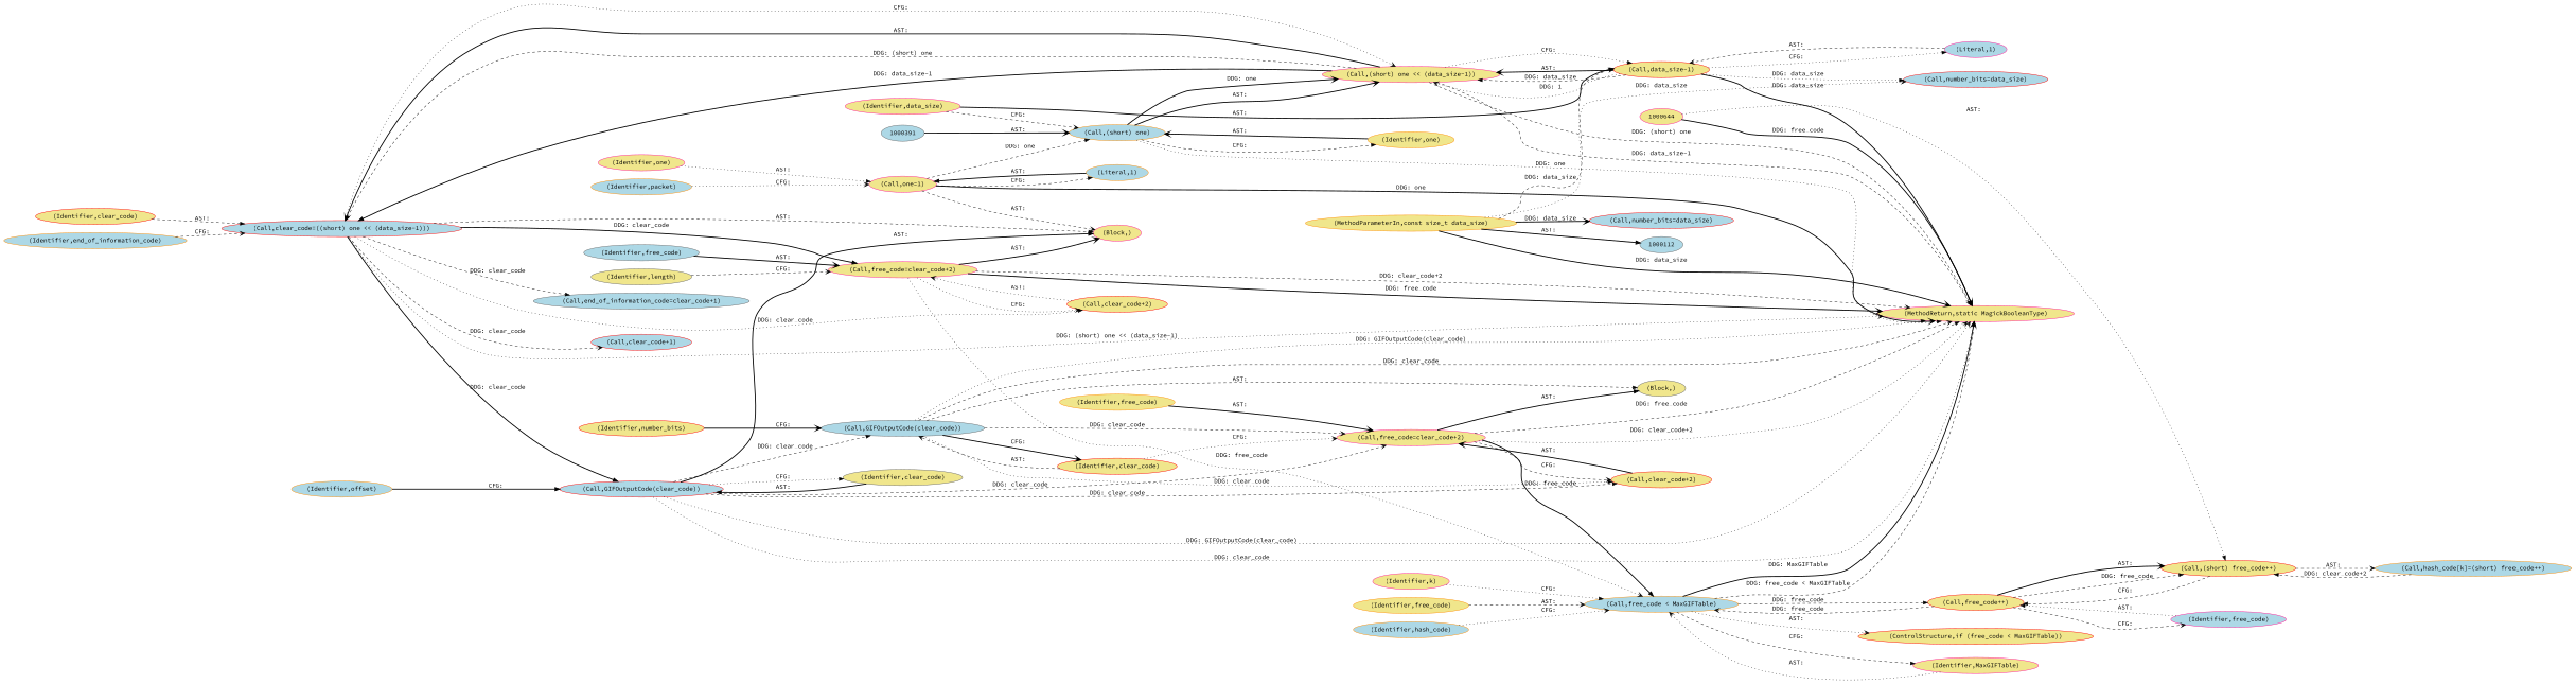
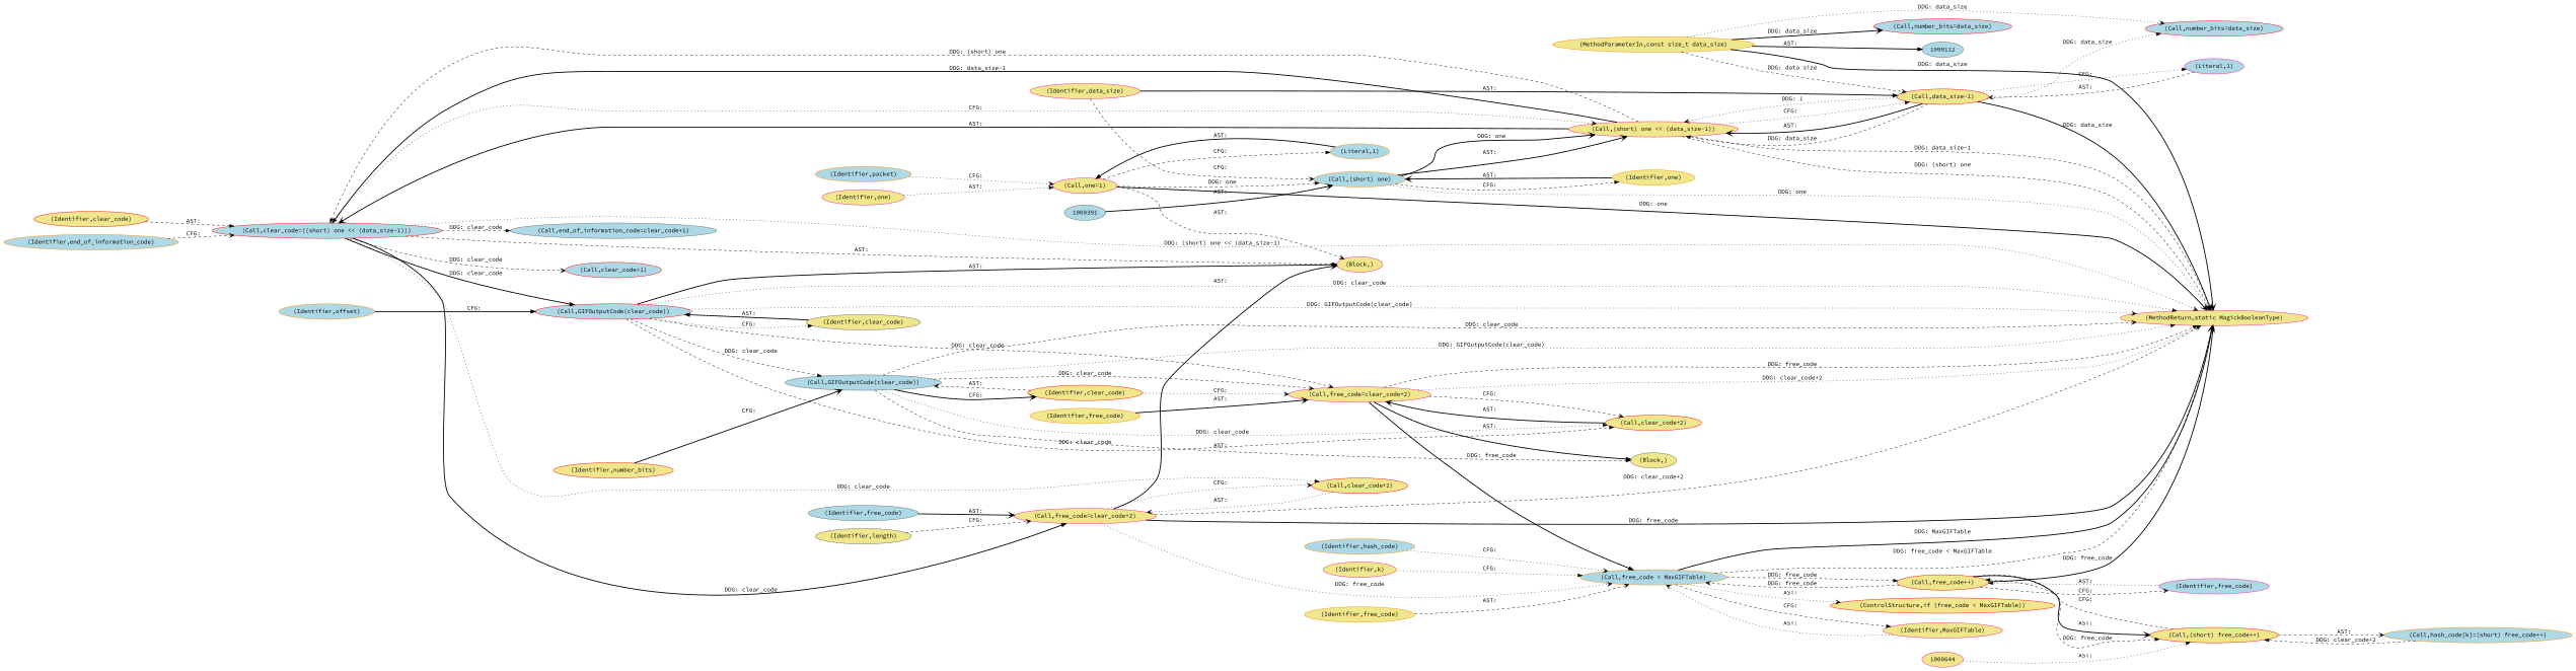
  digraph {
    fontname="Source Code Pro"
    rankdir=LR
    node [color=red fillcolor=khaki fontname="Source Code Pro" style=filled]
    edge [arrowhead=vee fontname="Source Code Pro" style=dashed]
    n1 [color=darkorange fillcolor=lightblue label="(Call,free_code < MaxGIFTable)"]
    n2 [label="(Call,free_code++)"]
    n3 [color=deeppink label="(MethodReturn,static MagickBooleanType)"]
    n4 [label="(ControlStructure,if (free_code < MaxGIFTable))"]
    n5 [color=deeppink label="(Identifier,MaxGIFTable)"]
    n6 [label="(Call,(short) free_code++)"]
    n7 [color=deeppink fillcolor=lightblue label="(Identifier,free_code)"]
    n8 [color=deeppink label="(Call,free_code=clear_code+2)"]
    n9 [color=gray40 label="(Block,)"]
    n10 [label="(Call,clear_code+2)"]
    n11 [color=gray40 fillcolor=lightblue label="(Call,GIFOutputCode(clear_code))"]
    n12 [label="(Identifier,clear_code)"]
    n13 [fillcolor=lightblue label="(Call,GIFOutputCode(clear_code))"]
    n14 [color=deeppink label="(Block,)"]
    n15 [color=gray40 label="(Identifier,clear_code)"]
    n16 [fillcolor=lightblue label="(Call,clear_code=((short) one << (data_size-1)))"]
    n17 [color=deeppink label="(Call,(short) one << (data_size-1))"]
    n18 [color=deeppink label="(Call,free_code=clear_code+2)"]
    n19 [color=gray40 fillcolor=lightblue label="(Call,end_of_information_code=clear_code+1)"]
    n20 [fillcolor=lightblue label="(Call,clear_code+1)"]
    n21 [label="(Call,clear_code+2)"]
    n22 [label="(Call,data_size-1)"]
    n23 [fillcolor=lightblue label="(Call,number_bits=data_size)"]
    n24 [color=deeppink fillcolor=lightblue label="(Literal,1)"]
    n25 [color=darkorange fillcolor=lightblue label="(Call,(short) one)"]
    n26 [color=darkorange label="(Identifier,one)"]
    n27 [color=deeppink label="(Call,one=1)"]
    n28 [color=darkorange fillcolor=lightblue label="(Literal,1)"]
    n29 [color=darkorange label="(MethodParameterIn,const size_t data_size)"]
    n30 [fillcolor=lightblue label="(Call,number_bits=data_size)"]
    1000112 [color=gray40 fillcolor=lightblue]
    n32 [color=darkorange fillcolor=lightblue label="(Call,hash_code[k]=(short) free_code++)"]
    n33 [color=deeppink label="(Identifier,one)"]
    n34 [label="(Identifier,clear_code)"]
    n35 [color=darkorange label="(Identifier,free_code)"]
    n36 [color=darkorange fillcolor=lightblue label="(Identifier,hash_code)"]
    n37 [color=deeppink label="(Identifier,k)"]
    n38 [color=darkorange fillcolor=lightblue label="(Identifier,packet)"]
    n39 [color=darkorange fillcolor=lightblue label="(Identifier,offset)"]
    n40 [color=darkorange fillcolor=lightblue label="(Identifier,end_of_information_code)"]
    n41 [color=gray40 fillcolor=lightblue label="(Identifier,free_code)"]
    n42 [color=gray40 label="(Identifier,length)"]
    n43 [color=darkorange label="(Identifier,free_code)"]
    n44 [label="(Identifier,number_bits)"]
    n45 [color=deeppink label="(Identifier,data_size)"]
    1000391 [color=gray40 fillcolor=lightblue]
    1000644 [color=deeppink]
    n1 -> n2 [arrowhead=normal label="DDG: free_code"]
    n1 -> n3 [label="DDG: MaxGIFTable" style=bold]
    n1 -> n3 [label="DDG: free_code < MaxGIFTable"]
    n1 -> n4 [label="AST: " style=dotted]
    n1 -> n5 [arrowhead=normal label="CFG: "]
    n2 -> n1 [label="DDG: free_code"]
-   1000644 -> n3 [arrowhead=normal label="DDG: free_code" style=bold]
+   n2 -> n3 [arrowhead=normal label="DDG: free_code" style=bold]
    n2 -> n6 [label="AST: " style=bold]
    n2 -> n6 [arrowhead=normal label="DDG: free_code"]
    n2 -> n7 [label="CFG: "]
    n5 -> n1 [label="AST: " style=dotted]
    n6 -> n2 [arrowhead=normal label="CFG: "]
    n6 -> n32 [label="AST: "]
    n7 -> n2 [arrowhead=normal label="AST: " style=dotted]
    n8 -> n1 [arrowhead=normal label="DDG: free_code" style=bold]
    n8 -> n3 [arrowhead=normal label="DDG: free_code"]
    n8 -> n3 [label="DDG: clear_code+2" style=dotted]
    n8 -> n9 [arrowhead=normal label="AST: " style=bold]
    n8 -> n10 [label="CFG: "]
    n10 -> n8 [label="AST: " style=bold]
    n11 -> n3 [label="DDG: clear_code"]
    n11 -> n3 [arrowhead=normal label="DDG: GIFOutputCode(clear_code)" style=dotted]
    n11 -> n8 [label="DDG: clear_code"]
    n11 -> n9 [arrowhead=normal label="AST: "]
    n11 -> n10 [arrowhead=normal label="DDG: clear_code" style=dotted]
    n11 -> n12 [label="CFG: " style=bold]
    n12 -> n8 [label="CFG: " style=dotted]
    n12 -> n11 [label="AST: "]
    n13 -> n3 [arrowhead=normal label="DDG: clear_code" style=dotted]
    n13 -> n3 [label="DDG: GIFOutputCode(clear_code)" style=dotted]
    n13 -> n8 [label="DDG: clear_code"]
    n13 -> n10 [arrowhead=normal label="DDG: clear_code"]
    n13 -> n11 [arrowhead=normal label="DDG: clear_code"]
    n13 -> n14 [arrowhead=normal label="AST: " style=bold]
    n13 -> n15 [arrowhead=normal label="CFG: " style=dotted]
    n15 -> n13 [arrowhead=normal label="AST: " style=bold]
    n16 -> n3 [label="DDG: (short) one << (data_size-1)" style=dotted]
    n16 -> n13 [arrowhead=normal label="DDG: clear_code" style=bold]
    n16 -> n14 [arrowhead=normal label="AST: "]
    n16 -> n17 [label="CFG: " style=dotted]
    n16 -> n18 [arrowhead=normal label="DDG: clear_code" style=bold]
    n16 -> n19 [arrowhead=normal label="DDG: clear_code"]
    n16 -> n20 [label="DDG: clear_code"]
    n16 -> n21 [arrowhead=normal label="DDG: clear_code" style=dotted]
    n17 -> n3 [label="DDG: data_size-1"]
    n17 -> n3 [arrowhead=normal label="DDG: (short) one"]
    n17 -> n16 [label="AST: " style=bold]
    n17 -> n16 [arrowhead=normal label="DDG: (short) one"]
    n17 -> n16 [arrowhead=normal label="DDG: data_size-1" style=bold]
    n17 -> n22 [arrowhead=normal label="CFG: " style=dotted]
    n18 -> n1 [label="DDG: free_code" style=dotted]
    n18 -> n3 [label="DDG: free_code" style=bold]
    n18 -> n3 [label="DDG: clear_code+2"]
    n18 -> n14 [label="AST: " style=bold]
    n18 -> n21 [label="CFG: " style=dotted]
    n21 -> n18 [label="AST: " style=dotted]
    n22 -> n3 [label="DDG: data_size" style=bold]
    n22 -> n17 [label="AST: " style=bold]
    n22 -> n17 [arrowhead=normal label="DDG: data_size"]
    n22 -> n17 [label="DDG: 1" style=dotted]
    n22 -> n23 [arrowhead=normal label="DDG: data_size" style=dotted]
    n22 -> n24 [arrowhead=normal label="CFG: " style=dotted]
    n24 -> n22 [label="AST: "]
    n25 -> n3 [arrowhead=normal label="DDG: one" style=dotted]
    n25 -> n17 [label="AST: " style=bold]
    n25 -> n17 [label="DDG: one" style=bold]
    n25 -> n26 [arrowhead=normal label="CFG: "]
    n26 -> n25 [label="AST: " style=bold]
    n27 -> n3 [label="DDG: one" style=bold]
    n27 -> n14 [label="AST: "]
    n27 -> n25 [arrowhead=normal label="DDG: one"]
    n27 -> n28 [arrowhead=normal label="CFG: "]
    n28 -> n27 [arrowhead=normal label="AST: " style=bold]
    n29 -> n3 [label="DDG: data_size" style=bold]
    n29 -> n22 [label="DDG: data_size"]
    n29 -> n23 [label="DDG: data_size" style=dotted]
    n29 -> n30 [label="DDG: data_size" style=bold]
    n29 -> 1000112 [arrowhead=normal label="AST: " style=bold]
    n32 -> n6 [arrowhead=normal label="DDG: clear_code+2"]
    n33 -> n27 [arrowhead=normal label="AST: " style=dotted]
    n34 -> n16 [arrowhead=normal label="AST: "]
    n35 -> n1 [label="AST: "]
    n36 -> n1 [label="CFG: " style=dotted]
    n37 -> n1 [arrowhead=normal label="CFG: " style=dotted]
    n38 -> n27 [label="CFG: " style=dotted]
    n39 -> n13 [arrowhead=normal label="CFG: " style=bold]
    n40 -> n16 [label="CFG: "]
    n41 -> n18 [label="AST: " style=bold]
    n42 -> n18 [label="CFG: "]
    n43 -> n8 [label="AST: " style=bold]
    n44 -> n11 [label="CFG: " style=bold]
    n45 -> n22 [arrowhead=normal label="AST: " style=bold]
    n45 -> n25 [label="CFG: "]
    1000391 -> n25 [label="AST: " style=bold]
    1000644 -> n6 [arrowhead=normal label="AST: " style=dotted]
  }
